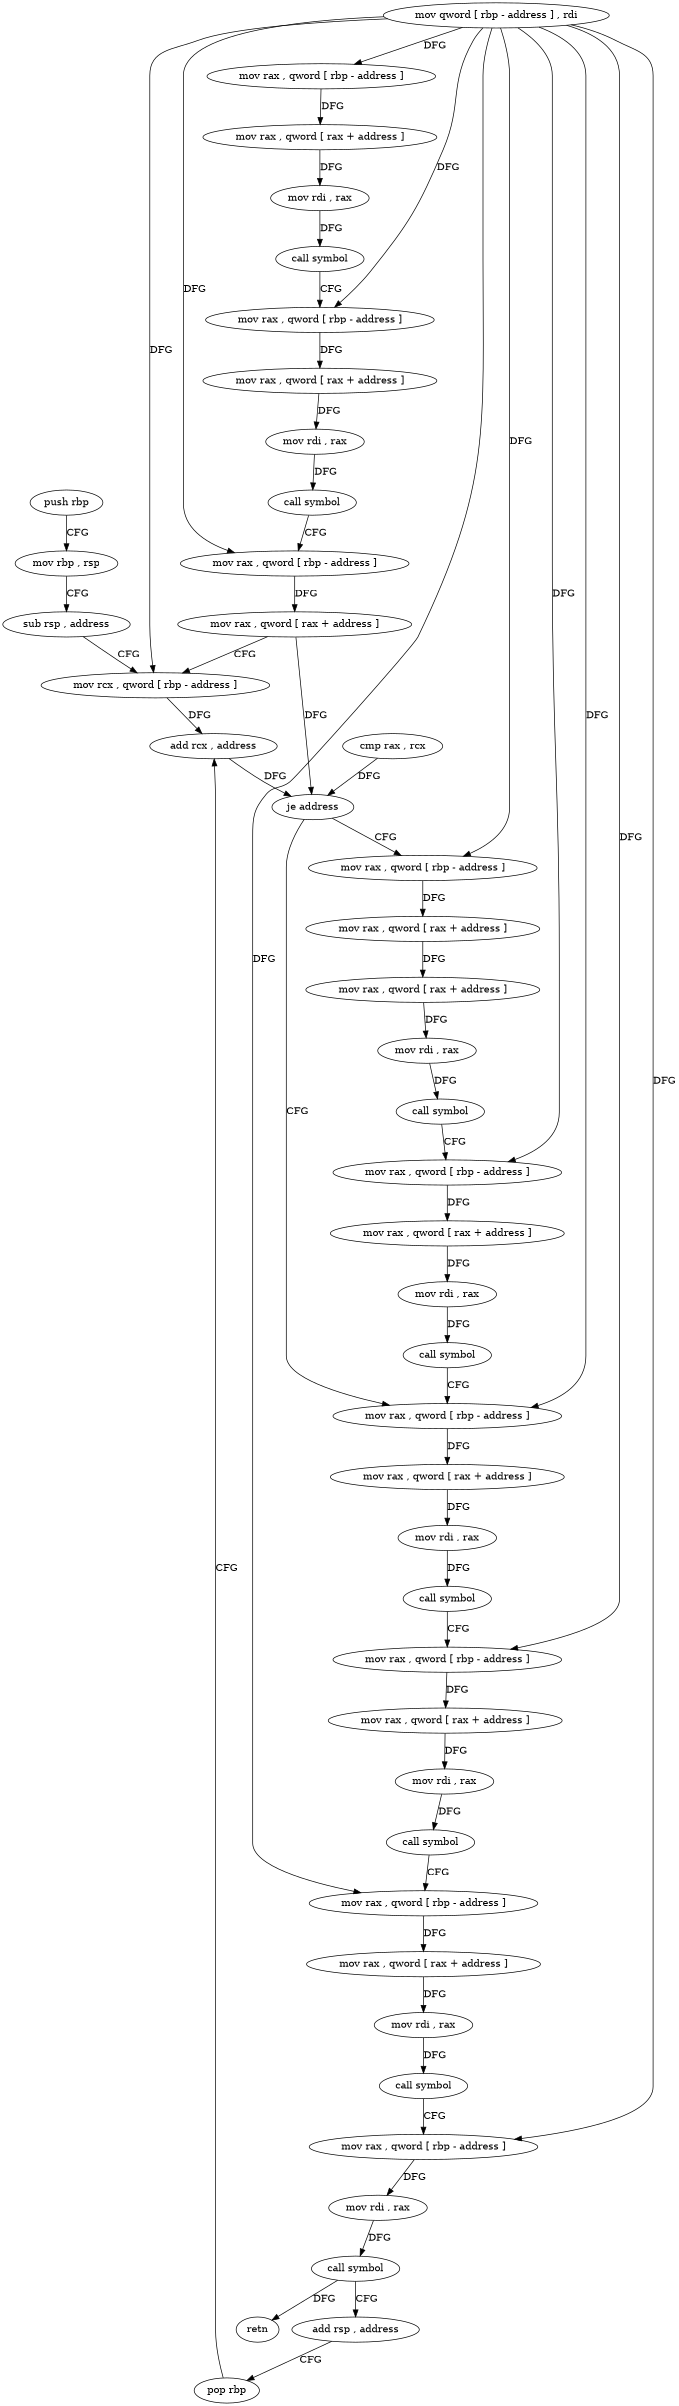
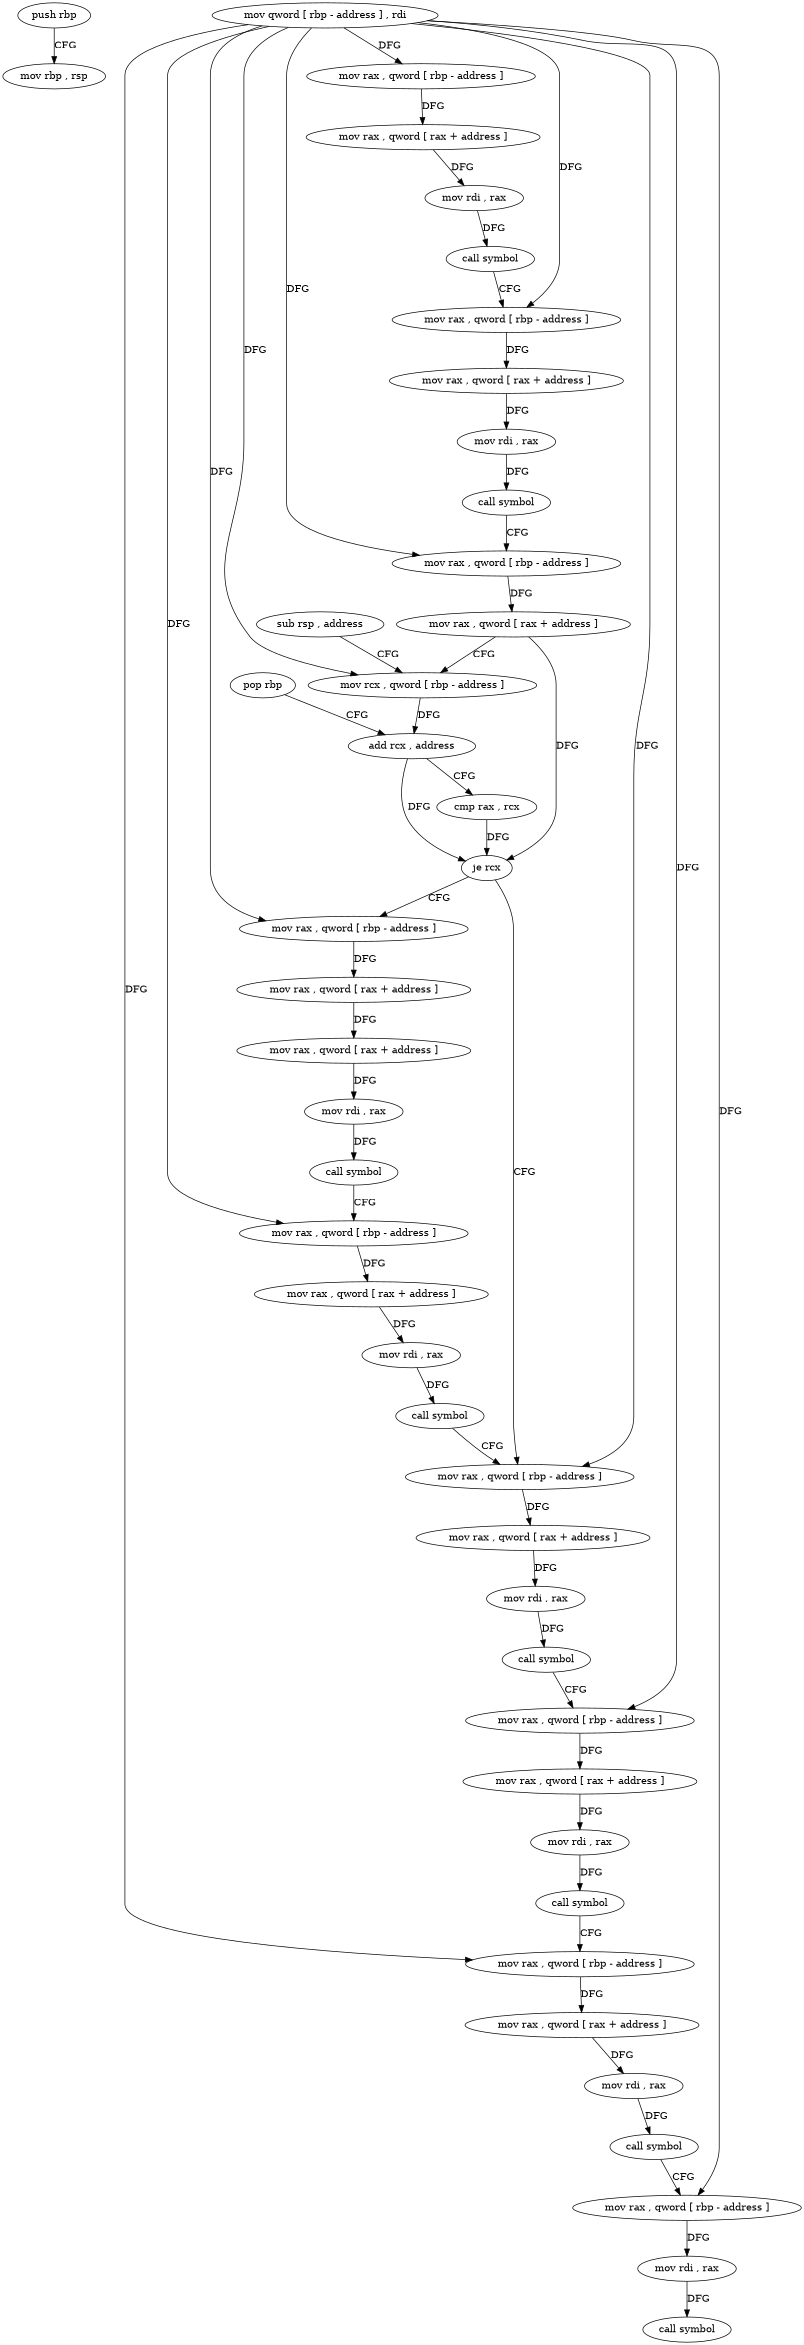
  digraph {
    n1 [label="push rbp"]
    n2 [label="mov rbp , rsp"]
    n3 [label="sub rsp , address"]
    n4 [label="mov rcx , qword [ rbp - address ]"]
    n5 [label="mov qword [ rbp - address ] , rdi"]
    n6 [label="mov rax , qword [ rbp - address ]"]
    n7 [label="mov rax , qword [ rbp - address ]"]
    n8 [label="mov rax , qword [ rbp - address ]"]
    n9 [label="mov rax , qword [ rbp - address ]"]
    n10 [label="mov rax , qword [ rbp - address ]"]
    n11 [label="mov rax , qword [ rbp - address ]"]
    n12 [label="mov rax , qword [ rbp - address ]"]
    n13 [label="mov rax , qword [ rbp - address ]"]
    n14 [label="mov rax , qword [ rbp - address ]"]
    n15 [label="mov rax , qword [ rax + address ]"]
    n16 [label="mov rax , qword [ rax + address ]"]
    n17 [label="mov rax , qword [ rax + address ]"]
    n18 [label="add rcx , address"]
    n19 [label="mov rax , qword [ rax + address ]"]
    n20 [label="mov rax , qword [ rax + address ]"]
    n21 [label="mov rax , qword [ rax + address ]"]
    n22 [label="mov rax , qword [ rax + address ]"]
    n23 [label="mov rdi , rax"]
    n24 [label="mov rax , qword [ rax + address ]"]
    n25 [label="mov rdi , rax"]
    n26 [label="call symbol"]
    n27 [label="mov rdi , rax"]
    n28 [label="call symbol"]
-   n29 [label="je address"]
+   n29 [label="je rcx"]
    n30 [label="cmp rax , rcx"]
    n31 [label="mov rdi , rax"]
    n32 [label="mov rax , qword [ rax + address ]"]
    n33 [label="call symbol"]
    n34 [label="mov rdi , rax"]
    n35 [label="call symbol"]
    n36 [label="mov rdi , rax"]
    n37 [label="call symbol"]
    n38 [label="call symbol"]
-   n39 [label="add rsp , address"]
-   n40 [label=retn]
    n41 [label="pop rbp"]
    n42 [label="mov rdi , rax"]
    n43 [label="call symbol"]
    n44 [label="mov rdi , rax"]
    n45 [label="call symbol"]
    n1 -> n2 [label=CFG]
-   n2 -> n3 [label=CFG]
    n3 -> n4 [label=CFG]
    n4 -> n18 [label=DFG]
    n5 -> n4 [label=DFG]
    n5 -> n6 [label=DFG]
    n5 -> n7 [label=DFG]
    n5 -> n8 [label=DFG]
    n5 -> n9 [label=DFG]
    n5 -> n10 [label=DFG]
    n5 -> n11 [label=DFG]
    n5 -> n12 [label=DFG]
    n5 -> n13 [label=DFG]
    n5 -> n14 [label=DFG]
    n6 -> n15 [label=DFG]
    n7 -> n16 [label=DFG]
    n8 -> n17 [label=DFG]
    n9 -> n19 [label=DFG]
    n10 -> n20 [label=DFG]
    n11 -> n21 [label=DFG]
    n12 -> n22 [label=DFG]
    n13 -> n23 [label=DFG]
    n14 -> n24 [label=DFG]
    n15 -> n25 [label=DFG]
    n16 -> n27 [label=DFG]
    n17 -> n4 [label=CFG]
    n17 -> n29 [label=DFG]
    n18 -> n29 [label=DFG]
+   n18 -> n30 [label=CFG]
    n19 -> n31 [label=DFG]
    n20 -> n32 [label=DFG]
    n21 -> n34 [label=DFG]
    n22 -> n36 [label=DFG]
    n23 -> n38 [label=DFG]
    n24 -> n44 [label=DFG]
    n25 -> n26 [label=DFG]
    n26 -> n7 [label=CFG]
    n27 -> n28 [label=DFG]
    n28 -> n8 [label=CFG]
    n29 -> n9 [label=CFG]
    n29 -> n10 [label=CFG]
    n30 -> n29 [label=DFG]
    n31 -> n33 [label=DFG]
    n32 -> n42 [label=DFG]
    n33 -> n11 [label=CFG]
    n34 -> n35 [label=DFG]
    n35 -> n12 [label=CFG]
    n36 -> n37 [label=DFG]
    n37 -> n13 [label=CFG]
-   n38 -> n39 [label=CFG]
-   n38 -> n40 [label=DFG]
-   n39 -> n41 [label=CFG]
    n41 -> n18 [label=CFG]
    n42 -> n43 [label=DFG]
    n43 -> n14 [label=CFG]
    n44 -> n45 [label=DFG]
    n45 -> n9 [label=CFG]
  }
